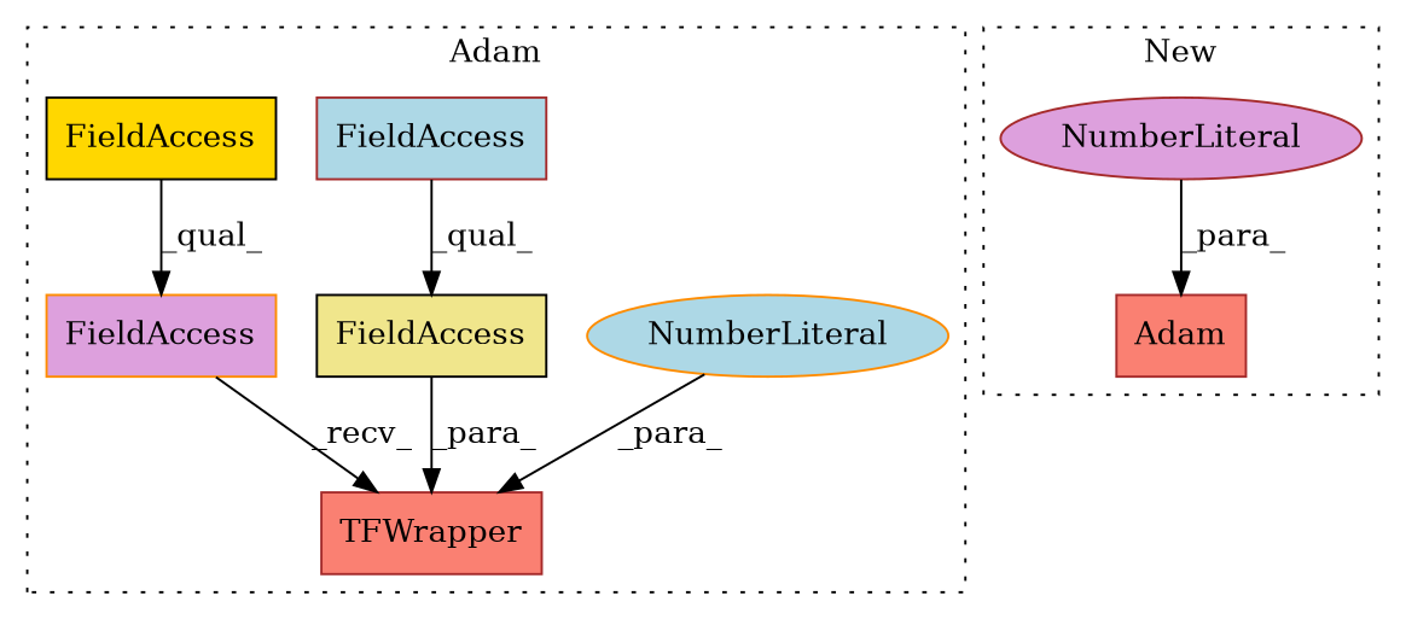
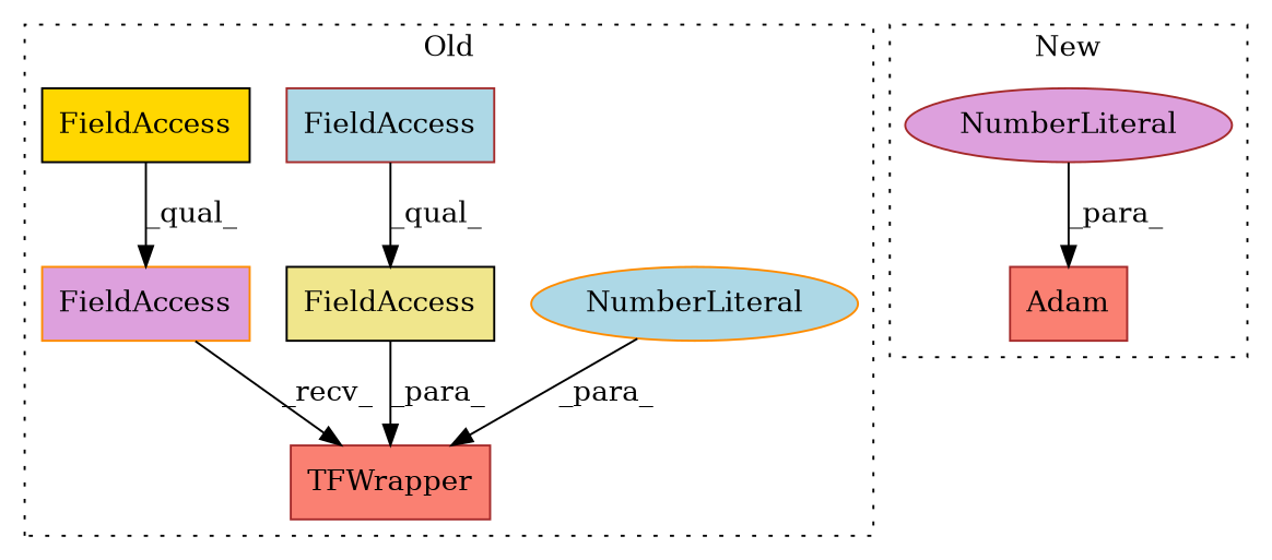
  digraph {
    node [a=22 l=5 s=2244 shape=box style=filled fillcolor=salmon color=brown]
    n1 [a=32 l="10,1" label=TFWrapper s="2234,2280"]
    n2 [a=34 label=NumberLiteral s=2275 shape=ellipse fillcolor=lightblue color=darkorange]
    n3 [l=30 label=FieldAccess fillcolor=khaki color=black]
    n4 [l=16 label=FieldAccess fillcolor=lightblue]
    n5 [l=27 label=FieldAccess s=2206 fillcolor=plum color=darkorange]
    n6 [l=15 label=FieldAccess s=2206 fillcolor=gold color=black]
    n7 [a=32 l="5,1" label=Adam s="2258,2268"]
    n8 [a=34 label=NumberLiteral s=2263 shape=ellipse fillcolor=plum]
    subgraph cluster_1 {
-     label=Adam
+     label=Old
      style=dotted
      n1
      n2
      n3
      n4
      n5
      n6
    }
    subgraph cluster_2 {
      label=New
      style=dotted
      n7
      n8
    }
    n2 -> n1 [label=_para_]
    n3 -> n1 [label=_para_]
    n4 -> n3 [label=_qual_]
    n5 -> n1 [label=_recv_]
    n6 -> n5 [label=_qual_]
    n8 -> n7 [label=_para_]
  }
